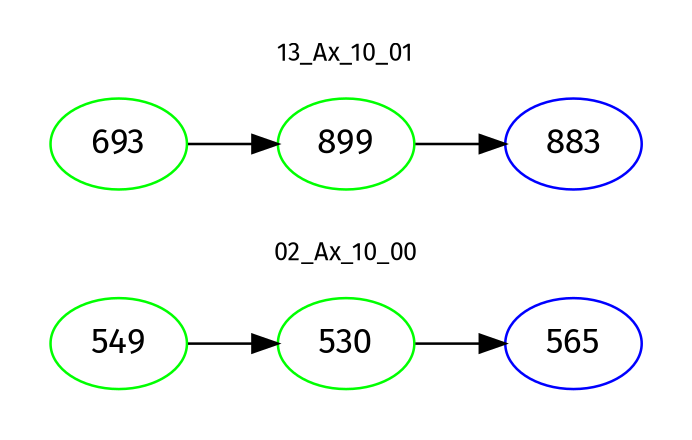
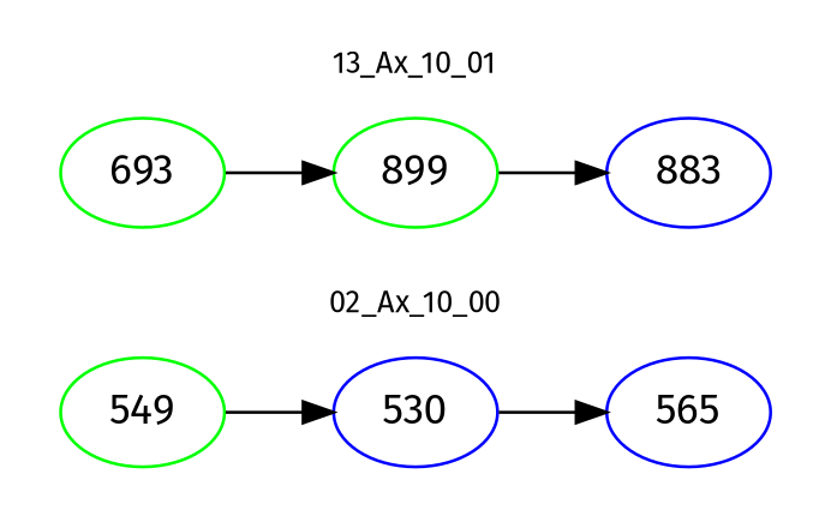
  digraph {
    fontname="Fira Sans"
    rankdir=LR
    node [color=green fontname="Fira Sans"]
    edge [color=black fontname="Fira Sans" style=solid]
    n1 [label=549]
-   n2 [label=530]
+   n2 [color=blue label=530]
    n3 [color=blue label=565]
    n4 [label=693]
    n5 [label=899]
    n6 [color=blue label=883]
    subgraph cluster_1 {
      color=white
      fontsize=10
      label="02_Ax_10_00"
      n1
      n2
      n3
    }
    subgraph cluster_2 {
      color=white
      fontsize=10
      label="13_Ax_10_01"
      n4
      n5
      n6
    }
    n1 -> n2
    n2 -> n3
    n4 -> n5
    n5 -> n6
  }
